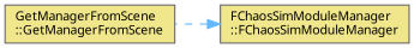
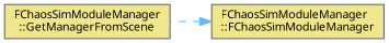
  digraph {
    rankdir=RL
    fontname="Noto Sans"
    node [fillcolor=khaki fontname="Noto Sans" fontsize=10 shape=box style=filled]
    n1 [color=gray40 fontcolor=black height=0.2 label="FChaosSimModuleManager\l::FChaosSimModuleManager" width=0.4]
-   n2 [color=grey40 height=0.2 label="GetManagerFromScene\l::GetManagerFromScene" width=0.4]
+   n2 [color=grey40 height=0.2 label="FChaosSimModuleManager\l::GetManagerFromScene" width=0.4]
    n1 -> n2 [color=steelblue1 dir=back fontname="Noto Sans" fontsize=10 labelfontname=Helvetica labelfontsize=10 style=dashed]
  }
